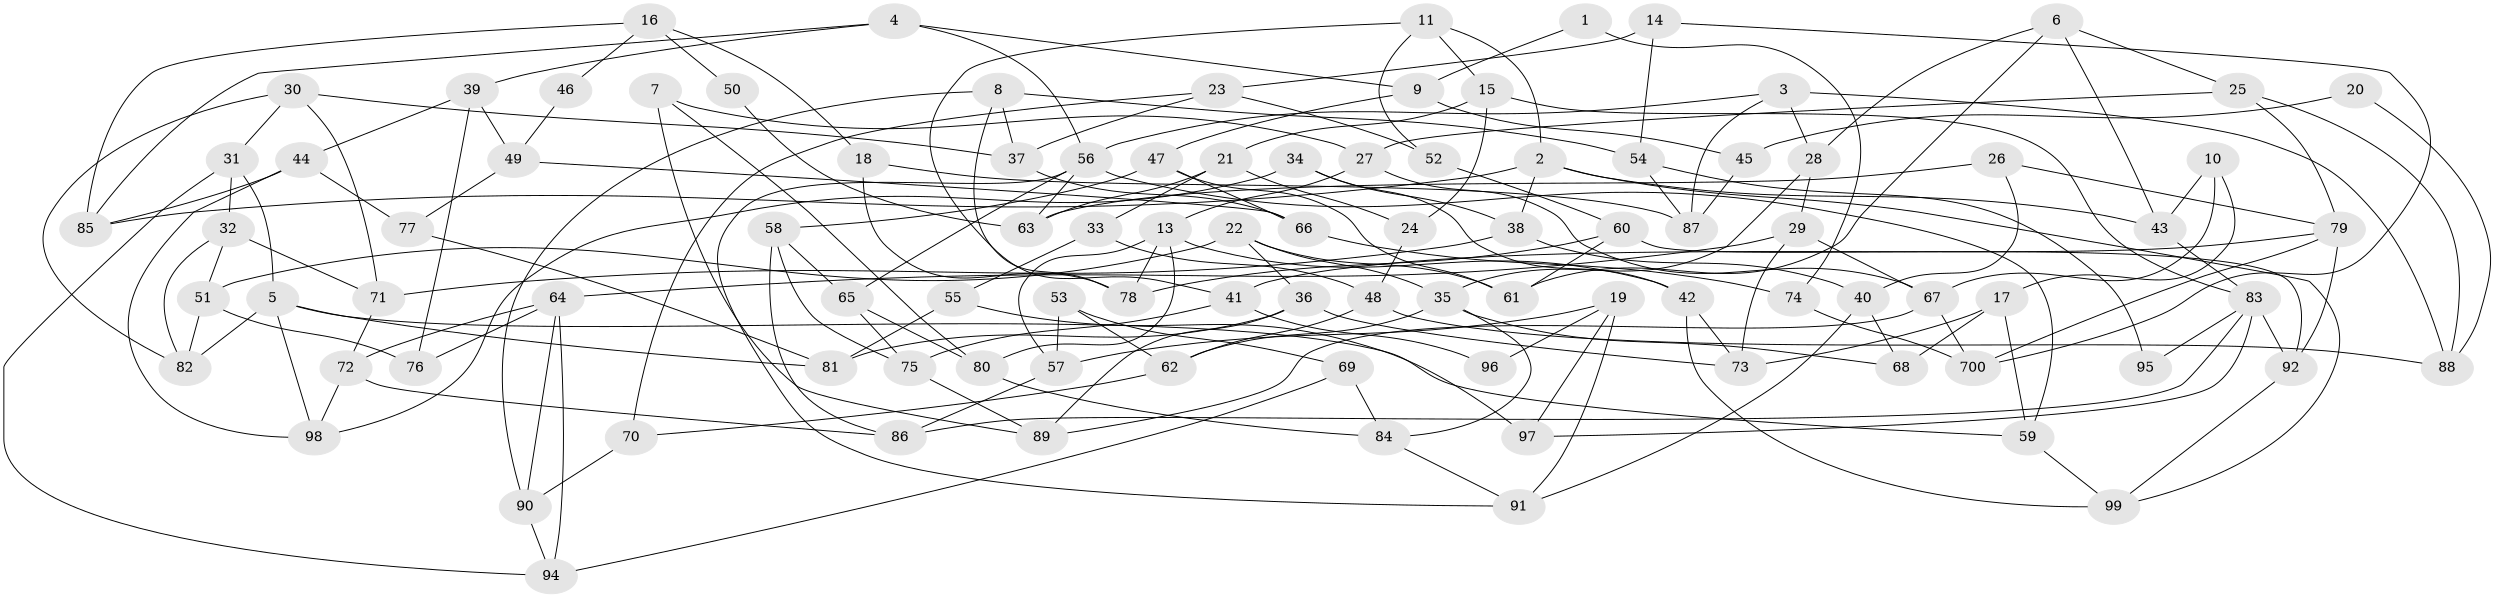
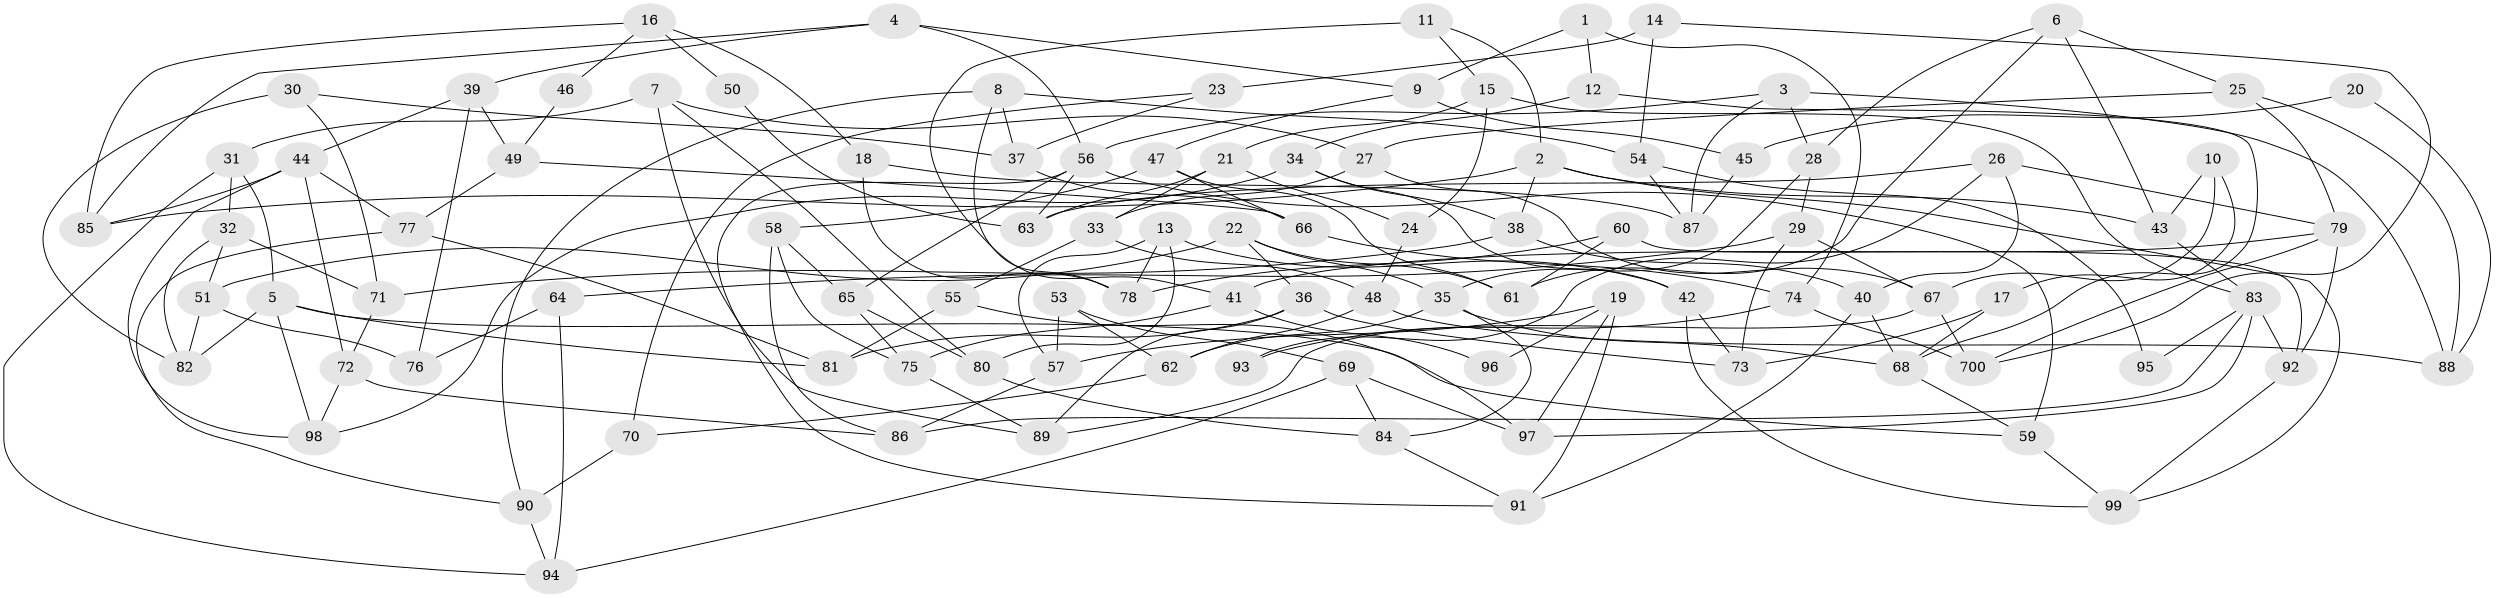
  graph {
    node [color=gray90 style=filled]
    1
    9
+   12
    74
    45
    47
    34
    68
    20
    88
    n11 [label=700]
+   93
    2
    38
    43
    85
    99
    40
    71
    83
    3
    28
    87
    56
    35
    29
    50
    63
    4
    39
    44
    49
    76
    59
    65
    91
    5
    81
    82
    98
    6
    25
    61
    27
    79
    7
    31
    80
    89
    67
    33
    32
    94
    84
    8
    37
    54
    78
    90
    66
    95
    58
    10
    17
    73
    11
    15
    41
-   52
    21
    24
    96
    75
    60
    42
    13
    57
    86
    14
    23
    70
    48
    97
    92
    16
    18
    46
    19
    55
    22
    36
    51
    62
    26
    64
    30
    72
    77
    53
    69
    1 -- 9
+   1 -- 12
    1 -- 74
    9 -- 45
    9 -- 47
+   12 -- 34
+   12 -- 68
    74 -- n11
+   74 -- 93
    45 -- 87
    47 -- 61
    47 -- 66
    47 -- 58
    34 -- 38
    34 -- 98
    34 -- 42
    20 -- 45
    20 -- 88
    2 -- 38
    2 -- 43
    2 -- 85
    2 -- 99
    38 -- 40
    38 -- 71
    43 -- 83
    40 -- 68
    40 -- 91
    71 -- 72
    83 -- 95
    83 -- 86
    83 -- 97
    83 -- 92
    3 -- 88
    3 -- 28
    3 -- 87
    3 -- 56
    28 -- 35
    28 -- 29
    56 -- 63
    56 -- 59
    56 -- 65
    56 -- 91
    35 -- 68
    35 -- 84
    35 -- 62
    29 -- 67
    29 -- 73
    29 -- 64
    50 -- 63
    4 -- 9
    4 -- 85
    4 -- 56
    4 -- 39
    39 -- 44
    39 -- 49
    39 -- 76
    44 -- 85
    44 -- 98
    44 -- 77
    49 -- 66
    49 -- 77
    59 -- 99
    65 -- 80
    65 -- 75
    5 -- 59
    5 -- 81
    5 -- 82
    5 -- 98
    6 -- 43
    6 -- 28
    6 -- 25
    6 -- 61
    25 -- 88
    25 -- 27
    25 -- 79
    27 -- 67
-   27 -- 13
+   27 -- 33
    79 -- n11
    79 -- 41
    79 -- 92
    7 -- 27
-   30 -- 31
+   7 -- 31
    7 -- 80
    7 -- 89
    31 -- 5
    31 -- 32
    31 -- 94
    80 -- 84
    67 -- n11
    67 -- 89
    33 -- 48
    33 -- 55
    32 -- 71
    32 -- 82
    32 -- 51
    84 -- 91
    8 -- 37
    8 -- 54
    8 -- 78
    8 -- 90
    37 -- 66
    54 -- 87
    54 -- 95
    90 -- 94
    66 -- 74
    58 -- 65
    58 -- 75
    58 -- 86
    10 -- 43
    10 -- 67
    10 -- 17
    17 -- 68
-   17 -- 59
+   68 -- 59
    17 -- 73
    11 -- 2
    11 -- 15
    11 -- 41
-   11 -- 52
    15 -- 83
    15 -- 21
    15 -- 24
    41 -- 96
    41 -- 75
-   52 -- 60
    21 -- 63
    21 -- 33
    21 -- 24
    24 -- 48
    75 -- 89
    60 -- 61
    60 -- 78
    60 -- 92
    42 -- 99
    42 -- 73
    13 -- 80
    13 -- 78
    13 -- 42
    13 -- 57
    57 -- 86
    14 -- n11
    14 -- 54
    14 -- 23
    23 -- 37
-   23 -- 52
    23 -- 70
    70 -- 90
    48 -- 88
    48 -- 62
    92 -- 99
    16 -- 85
    16 -- 50
    16 -- 18
    16 -- 46
    18 -- 87
    18 -- 78
    46 -- 49
    19 -- 91
    19 -- 96
    19 -- 57
    19 -- 97
    55 -- 81
    55 -- 97
    22 -- 35
    22 -- 61
    22 -- 36
    22 -- 51
    36 -- 81
    36 -- 89
    36 -- 73
    51 -- 76
    51 -- 82
    62 -- 70
+   26 -- 93
    26 -- 40
    26 -- 63
    26 -- 79
    64 -- 76
    64 -- 94
-   64 -- 72
+   44 -- 72
    30 -- 71
    30 -- 82
    30 -- 37
    72 -- 98
    72 -- 86
    77 -- 81
-   64 -- 90
+   77 -- 90
    53 -- 57
    53 -- 62
    53 -- 69
    69 -- 94
    69 -- 84
+   69 -- 97
  }
